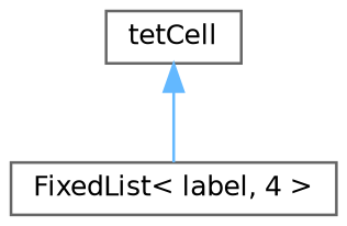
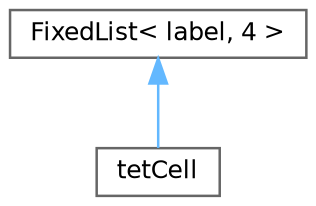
  digraph {
    rankdir=TB
    node [color=grey40 fillcolor=white fontname=Helvetica fontsize=10 shape=box style=filled]
    n1 [height=0.2 label="FixedList\< label, 4 \>" width=0.4]
    n2 [height=0.2 label=tetCell width=0.4]
-   n2 -> n1 [color=steelblue1 dir=back fontname=Helvetica fontsize=10 labelfontname=Helvetica labelfontsize=10 style=solid]
+   n1 -> n2 [color=steelblue1 dir=back fontname=Helvetica fontsize=10 labelfontname=Helvetica labelfontsize=10 style=solid]
  }
